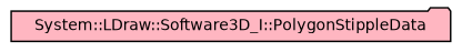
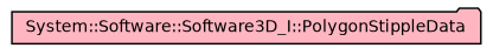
  digraph {
    rankdir=LR
-   n1 [color=black fillcolor=lightpink fontname=Helvetica fontsize=10 height=0.2 label="System::LDraw::Software3D_I::PolygonStippleData" shape=folder style=filled width=0.4]
+   n1 [color=black fillcolor=lightpink fontname=Helvetica fontsize=10 height=0.2 label="System::Software::Software3D_I::PolygonStippleData" shape=folder style=filled width=0.4]
  }
